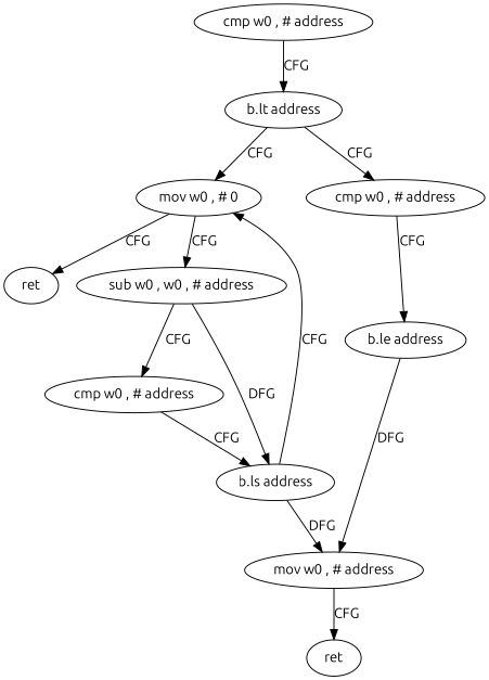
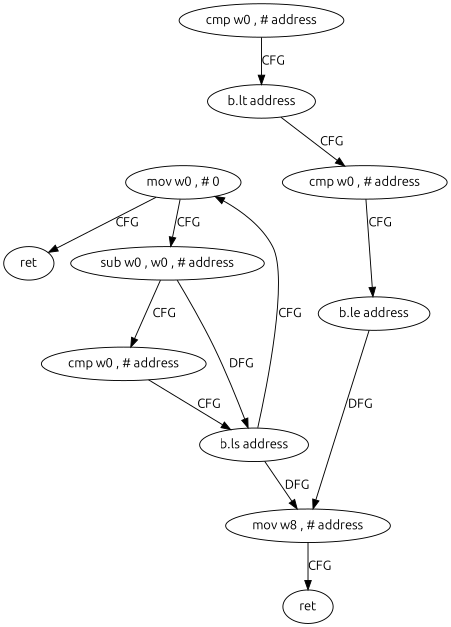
  digraph {
    fontname=Ubuntu
    node [fontname=Ubuntu]
    edge [fontname=Ubuntu]
    n1 [label="cmp w0 , # address"]
    n2 [label="b.lt address"]
    n3 [label="mov w0 , # 0"]
    n4 [label="cmp w0 , # address"]
    n5 [label=ret]
    n6 [label="sub w0 , w0 , # address"]
    n7 [label="b.le address"]
-   n8 [label="mov w0 , # address"]
+   n8 [label="mov w8 , # address"]
    n9 [label=ret]
    n10 [label="cmp w0 , # address"]
    n11 [label="b.ls address"]
    n1 -> n2 [label=CFG]
-   n2 -> n3 [label=CFG]
    n2 -> n4 [label=CFG]
    n3 -> n5 [label=CFG]
    n3 -> n6 [label=CFG]
    n4 -> n7 [label=CFG]
    n6 -> n10 [label=CFG]
    n6 -> n11 [label=DFG]
    n7 -> n8 [label=DFG]
    n8 -> n9 [label=CFG]
    n10 -> n11 [label=CFG]
    n11 -> n3 [label=CFG]
    n11 -> n8 [label=DFG]
  }
